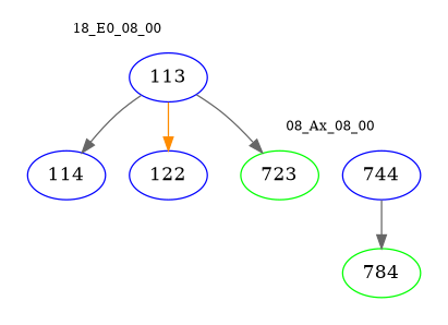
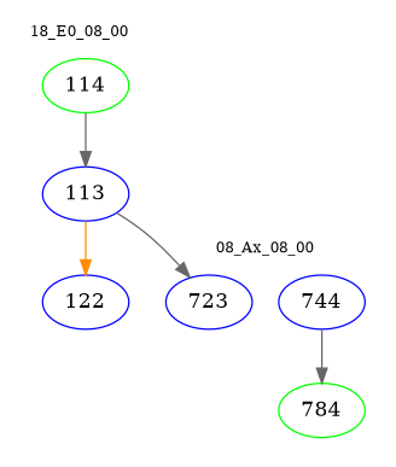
  digraph {
    node [color=blue]
    edge [color=gray40]
    n1 [label=744]
-   n2 [color=green label=723]
+   n2 [label=723]
    n3 [color=green label=784]
    n4 [label=113]
-   n5 [label=114]
+   n5 [color=green label=114]
    n6 [label=122]
    subgraph cluster_1 {
      color=white
      fontsize=10
      label="08_Ax_08_00"
      n1
      n2
      n3
    }
    subgraph cluster_2 {
      color=white
      fontsize=10
      label="18_E0_08_00"
      n4
      n5
      n6
    }
    n1 -> n3
    n4 -> n2
-   n4 -> n5
+   n5 -> n4
    n4 -> n6 [color=darkorange]
  }
